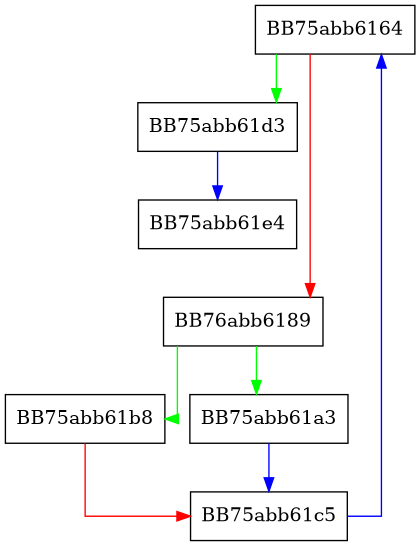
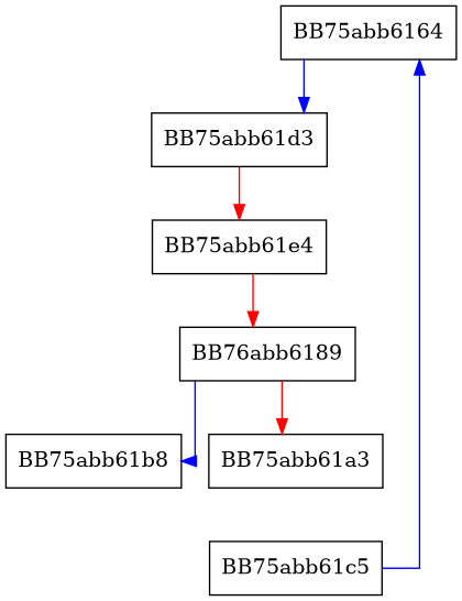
  digraph {
    splines=ortho
    node [shape=box]
    edge [color=red]
    BB75abb6164
    BB75abb61d3
    n3 [label=BB76abb6189]
    BB75abb61e4
    BB75abb61b8
    BB75abb61a3
    BB75abb61c5
-   BB75abb6164 -> BB75abb61d3 [color=green]
-   BB75abb6164 -> n3
-   BB75abb61d3 -> BB75abb61e4 [color=blue]
-   n3 -> BB75abb61b8 [color=green]
-   n3 -> BB75abb61a3 [color=green]
-   BB75abb61b8 -> BB75abb61c5
-   BB75abb61a3 -> BB75abb61c5 [color=blue]
+   BB75abb6164 -> BB75abb61d3 [color=blue]
+   BB75abb61e4 -> n3
+   BB75abb61d3 -> BB75abb61e4
+   n3 -> BB75abb61b8 [color=blue]
+   n3 -> BB75abb61a3
    BB75abb61c5 -> BB75abb6164 [color=blue]
  }
